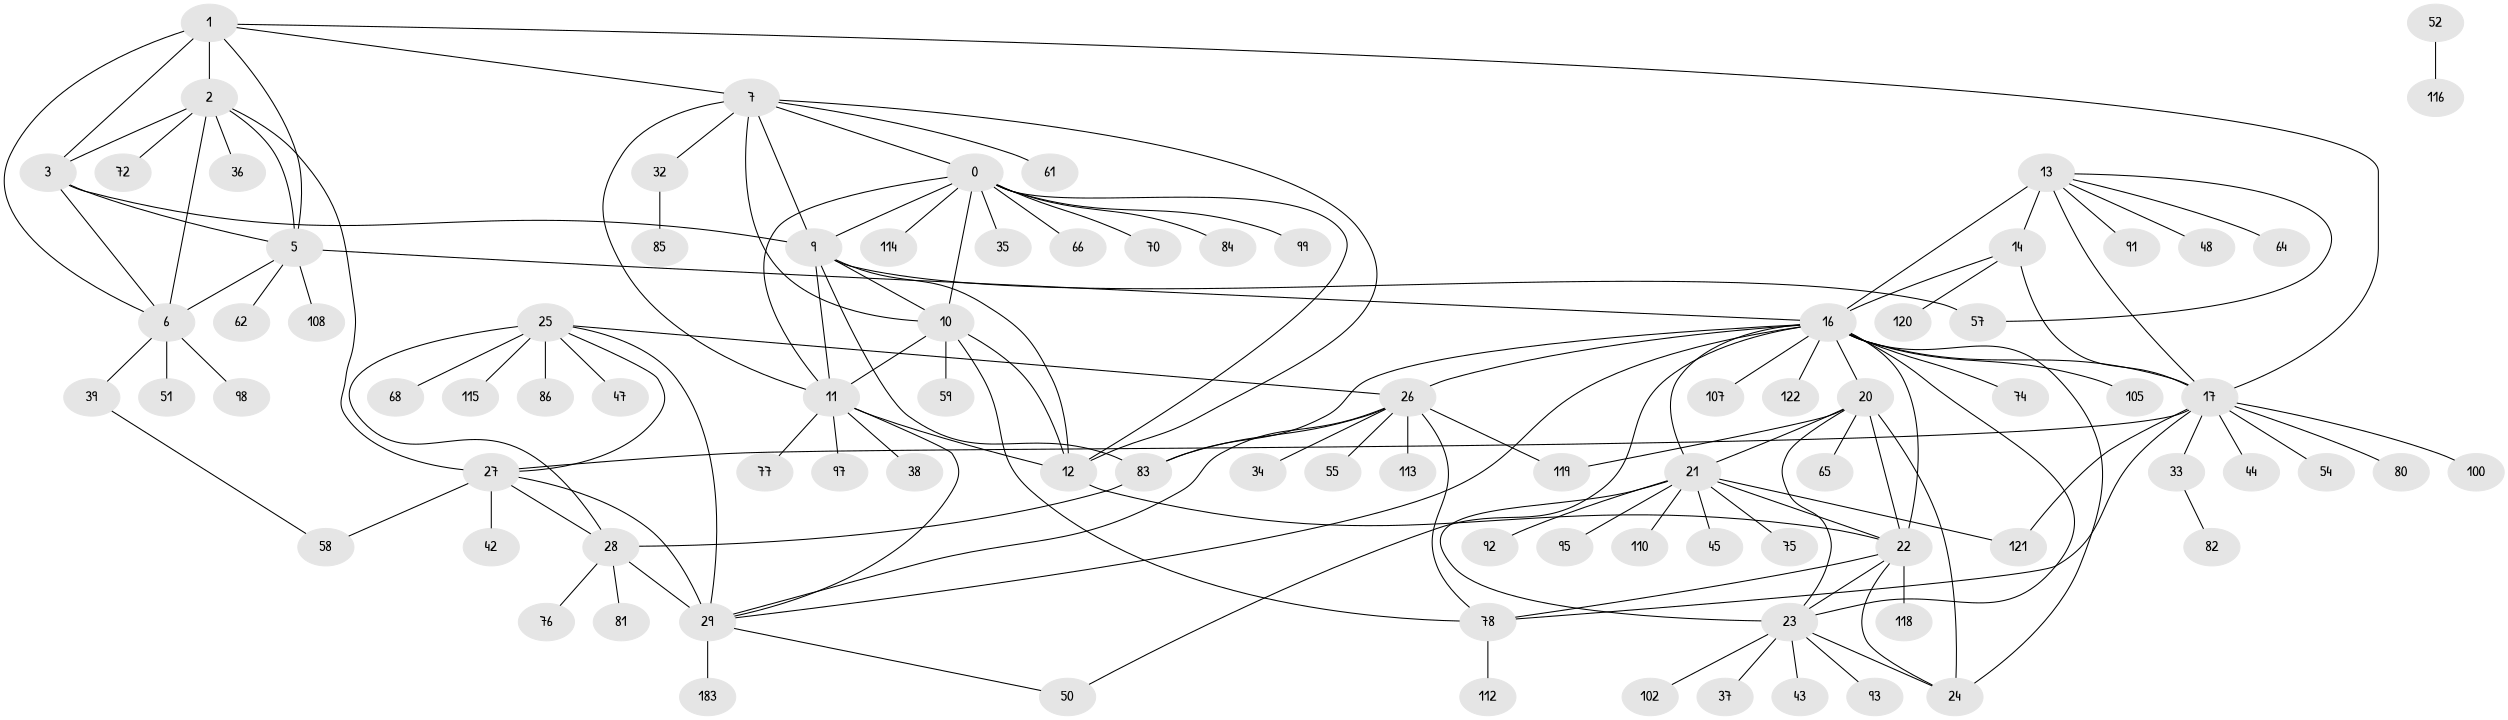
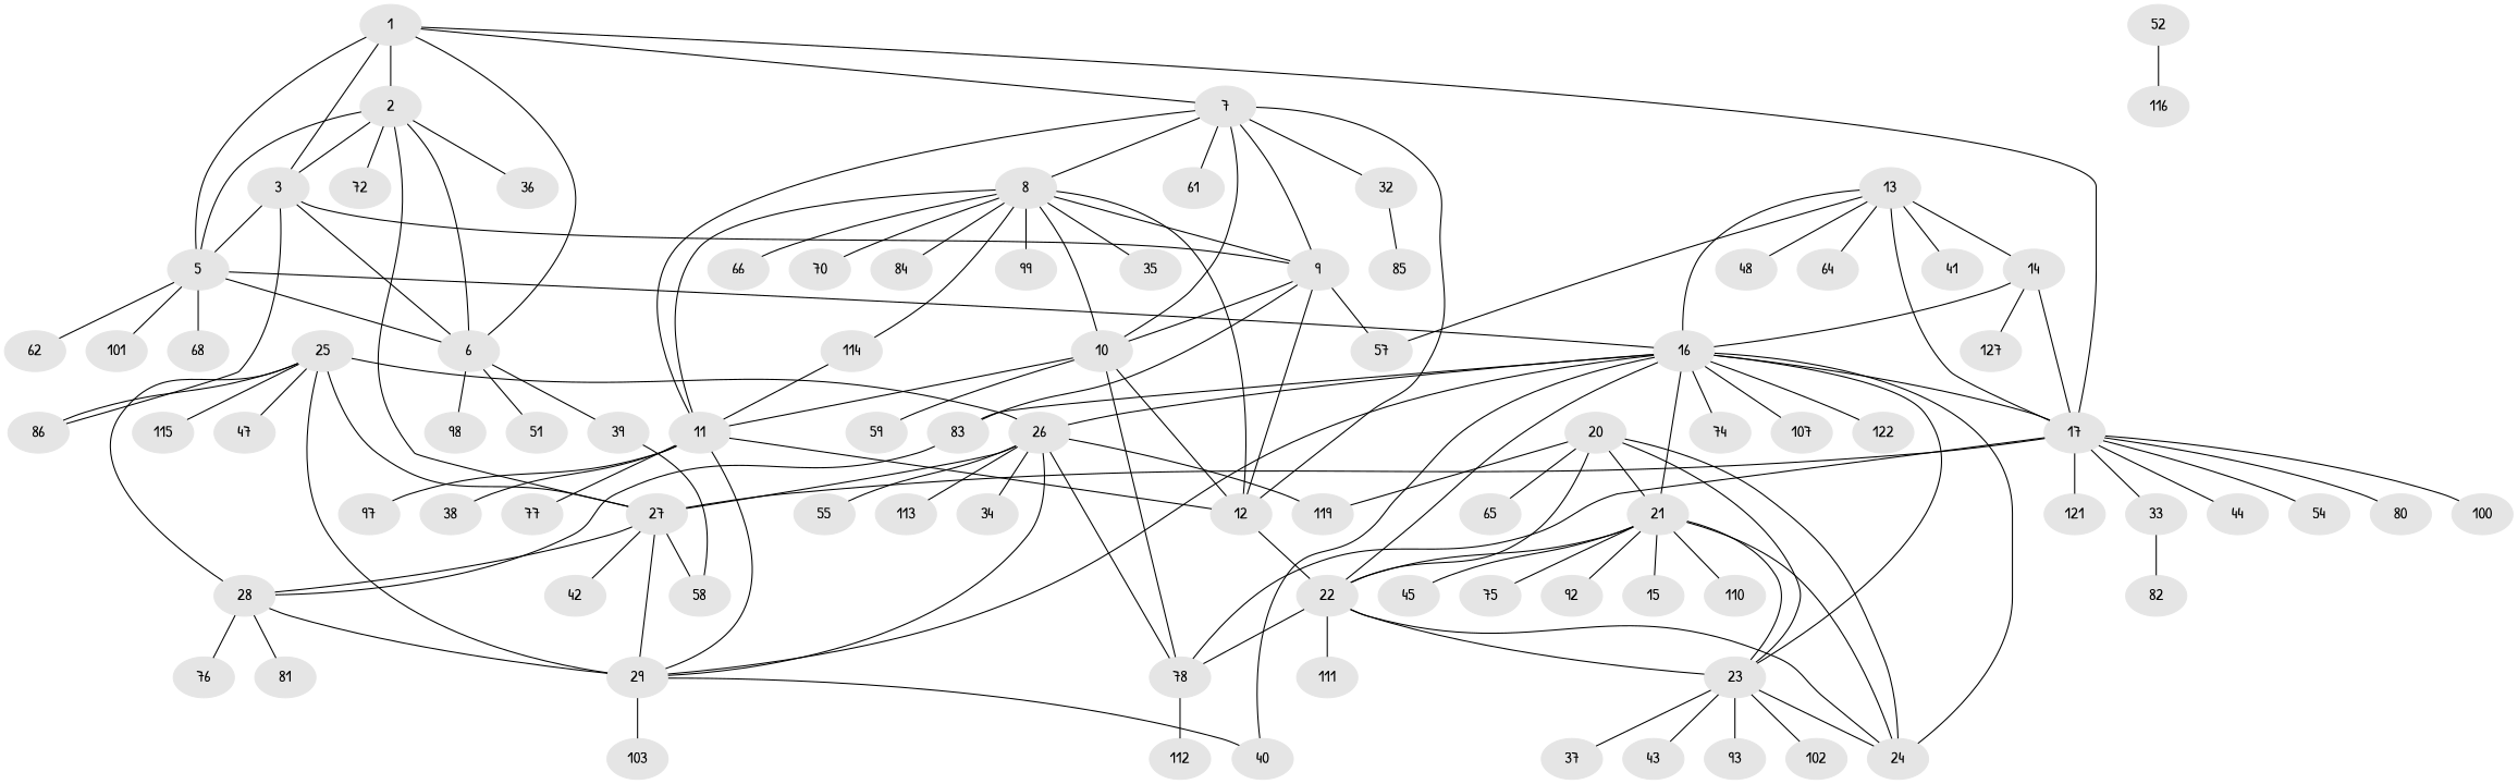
  graph {
    fontname="Patrick Hand"
    node [color=gray90 fontname="Patrick Hand" style=filled]
    edge [fontname="Patrick Hand"]
    1 [super="+67"]
    2 [super="+4"]
    3 [super="+40"]
    5 [super="+109"]
    6 [super="+101"]
    7 [super="+117"]
    17 [super="+60"]
    27 [super="+49"]
    36
    72
    9
    86
    16 [super="+19"]
    62
-   108
+   108 [label=101]
    39
    51
    98
-   8 [super="+66" label=0]
+   8 [super="+66"]
    10 [super="+88"]
    11 [super="+69"]
    12 [super="+53"]
    32
    61
    78 [super="+89"]
    33 [super="+74"]
    44
    54
    80
    100
    121
    29 [super="+30"]
    28
    42
    58 [super="+87"]
    83
    57
    22
    20 [super="+96"]
    21 [super="+46"]
    23 [super="+71"]
    24 [super="+63"]
    26 [super="+104"]
-   50
+   50 [label=40]
    n45 [label=74]
-   105
    107
    122
    35
    n50 [label=66 super="+90"]
    70
    84
    99
    114
    59
    38 [super="+79"]
    77
    97
    85
    13 [super="+18"]
    14 [super="+15"]
-   41 [label=91]
+   41
    48
    64 [super="+106"]
    112
-   103 [label=183]
-   111 [label=118]
-   120
+   103
+   111
+   120 [label=127]
    65
    119
    45
    75
    92
-   95
+   95 [label=15]
    110
    37
    43
    93
    102
    34
    55 [super="+123"]
    113
    82
    25 [super="+31"]
    47
    68
    115
    76
    81
    52
    116
    1 -- 2 [weight=2]
    1 -- 3
    1 -- 5
    1 -- 6
    1 -- 7
    1 -- 17
    2 -- 3 [weight=2]
    2 -- 5 [weight=2]
    2 -- 6 [weight=2]
    2 -- 27
    2 -- 36
    2 -- 72
    3 -- 5
    3 -- 6
    3 -- 9
+   3 -- 86
    5 -- 6
    5 -- 16
    5 -- 62
    5 -- 108
    6 -- 39
    6 -- 51
    6 -- 98
    7 -- 9
    7 -- 8
    7 -- 10
    7 -- 11
    7 -- 12
    7 -- 32
    7 -- 61
    17 -- 27
    17 -- 78
    17 -- 33
    17 -- 44
    17 -- 54
    17 -- 80
    17 -- 100
    17 -- 121
    27 -- 29 [weight=2]
    27 -- 28
    27 -- 42
    27 -- 58
    9 -- 10
-   9 -- 11
+   114 -- 11
    9 -- 12
    9 -- 83
    9 -- 57
    16 -- 17
    16 -- 29
    16 -- 83
    16 -- 22
-   16 -- 20
    16 -- 21
    16 -- 23
    16 -- 24
    16 -- 26
    16 -- 50
    16 -- n45
-   16 -- 105
    16 -- 107
    16 -- 122
    39 -- 58
    8 -- 9
    8 -- 10
    8 -- 11
    8 -- 12
    8 -- 35
    8 -- n50
    8 -- 70
    8 -- 84
    8 -- 99
    8 -- 114
    10 -- 11
    10 -- 12
    10 -- 78
    10 -- 59
    11 -- 12
    11 -- 29
    11 -- 38
    11 -- 77
    11 -- 97
    12 -- 22
    32 -- 85
    78 -- 112
    33 -- 82
    29 -- 50
    29 -- 103
    28 -- 29 [weight=2]
    28 -- 76
    28 -- 81
    83 -- 28
    22 -- 78
    22 -- 23
    22 -- 24
    22 -- 111
    20 -- 22
    20 -- 21
    20 -- 23
    20 -- 24
    20 -- 65
    20 -- 119
    21 -- 22
    21 -- 23
-   21 -- 121
+   21 -- 24
    21 -- 45
    21 -- 75
    21 -- 92
    21 -- 95
    21 -- 110
    23 -- 24
    23 -- 37
    23 -- 43
    23 -- 93
    23 -- 102
-   26 -- 83
+   26 -- 27
    26 -- 78
    26 -- 29 [weight=2]
    26 -- 119
    26 -- 34
    26 -- 55
    26 -- 113
    13 -- 17 [weight=2]
    13 -- 16 [weight=2]
    13 -- 57
    13 -- 14 [weight=4]
    13 -- 41
    13 -- 48
    13 -- 64
    14 -- 17 [weight=2]
    14 -- 16 [weight=2]
    14 -- 120
    25 -- 27
    25 -- 86
    25 -- 29 [weight=2]
    25 -- 28
    25 -- 26
    25 -- 47
-   25 -- 68
+   5 -- 68
    25 -- 115
    52 -- 116
  }
